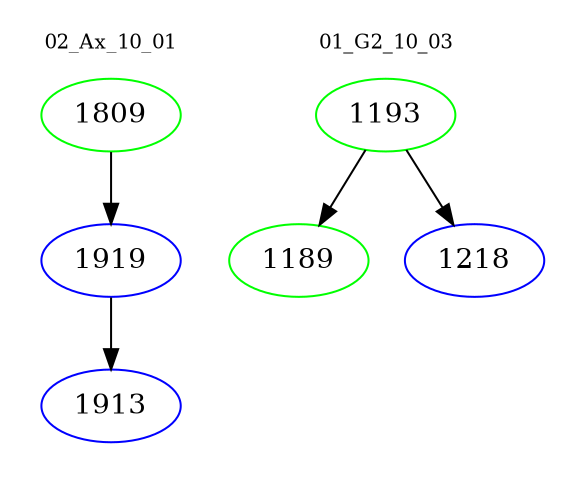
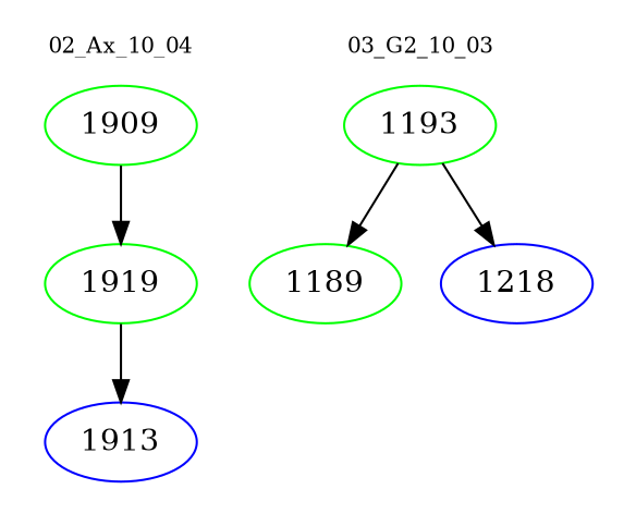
  digraph {
    node [color=green]
    edge [color=black]
-   n1 [label=1809]
+   n1 [label=1909]
    n2 [color=blue label=1913]
-   n3 [color=blue label=1919]
+   n3 [label=1919]
    n4 [label=1193]
    n5 [label=1189]
    n6 [color=blue label=1218]
    subgraph cluster_1 {
      color=white
      fontsize=10
-     label="02_Ax_10_01"
+     label="02_Ax_10_04"
      n1
      n2
      n3
    }
    subgraph cluster_2 {
      color=white
      fontsize=10
-     label="01_G2_10_03"
+     label="03_G2_10_03"
      n4
      n5
      n6
    }
    n1 -> n3
    n3 -> n2
    n4 -> n5
    n4 -> n6
  }
